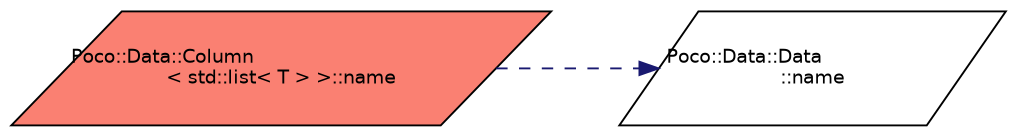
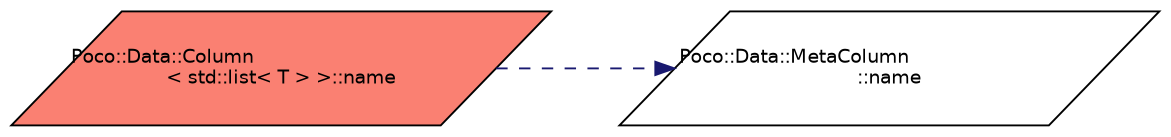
  digraph {
    rankdir=LR
    node [color=black fontname=Helvetica fontsize=10 shape=parallelogram style=filled]
    n1 [fillcolor=salmon fontcolor=black height=0.2 label="Poco::Data::Column\l\< std::list\< T \> \>::name" width=0.4]
-   n2 [fillcolor=white height=0.2 label="Poco::Data::Data\l::name" width=0.4]
+   n2 [fillcolor=white height=0.2 label="Poco::Data::MetaColumn\l::name" width=0.4]
    n1 -> n2 [color=midnightblue fontname=Helvetica fontsize=10 labelfontname=Helvetica labelfontsize=10 style=dashed]
  }
